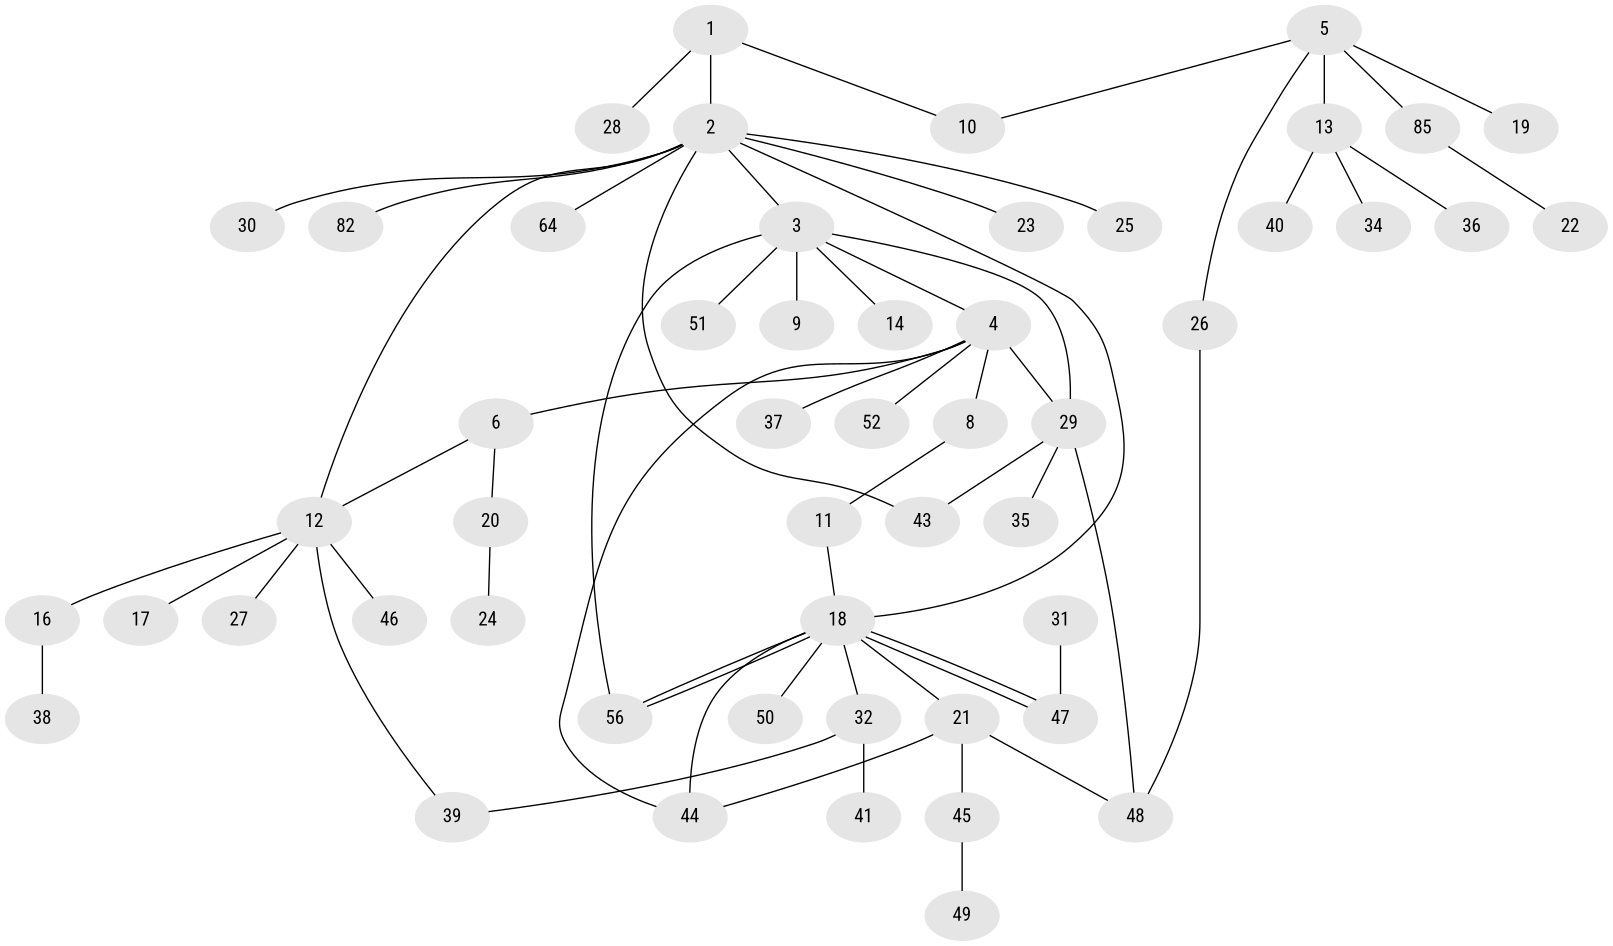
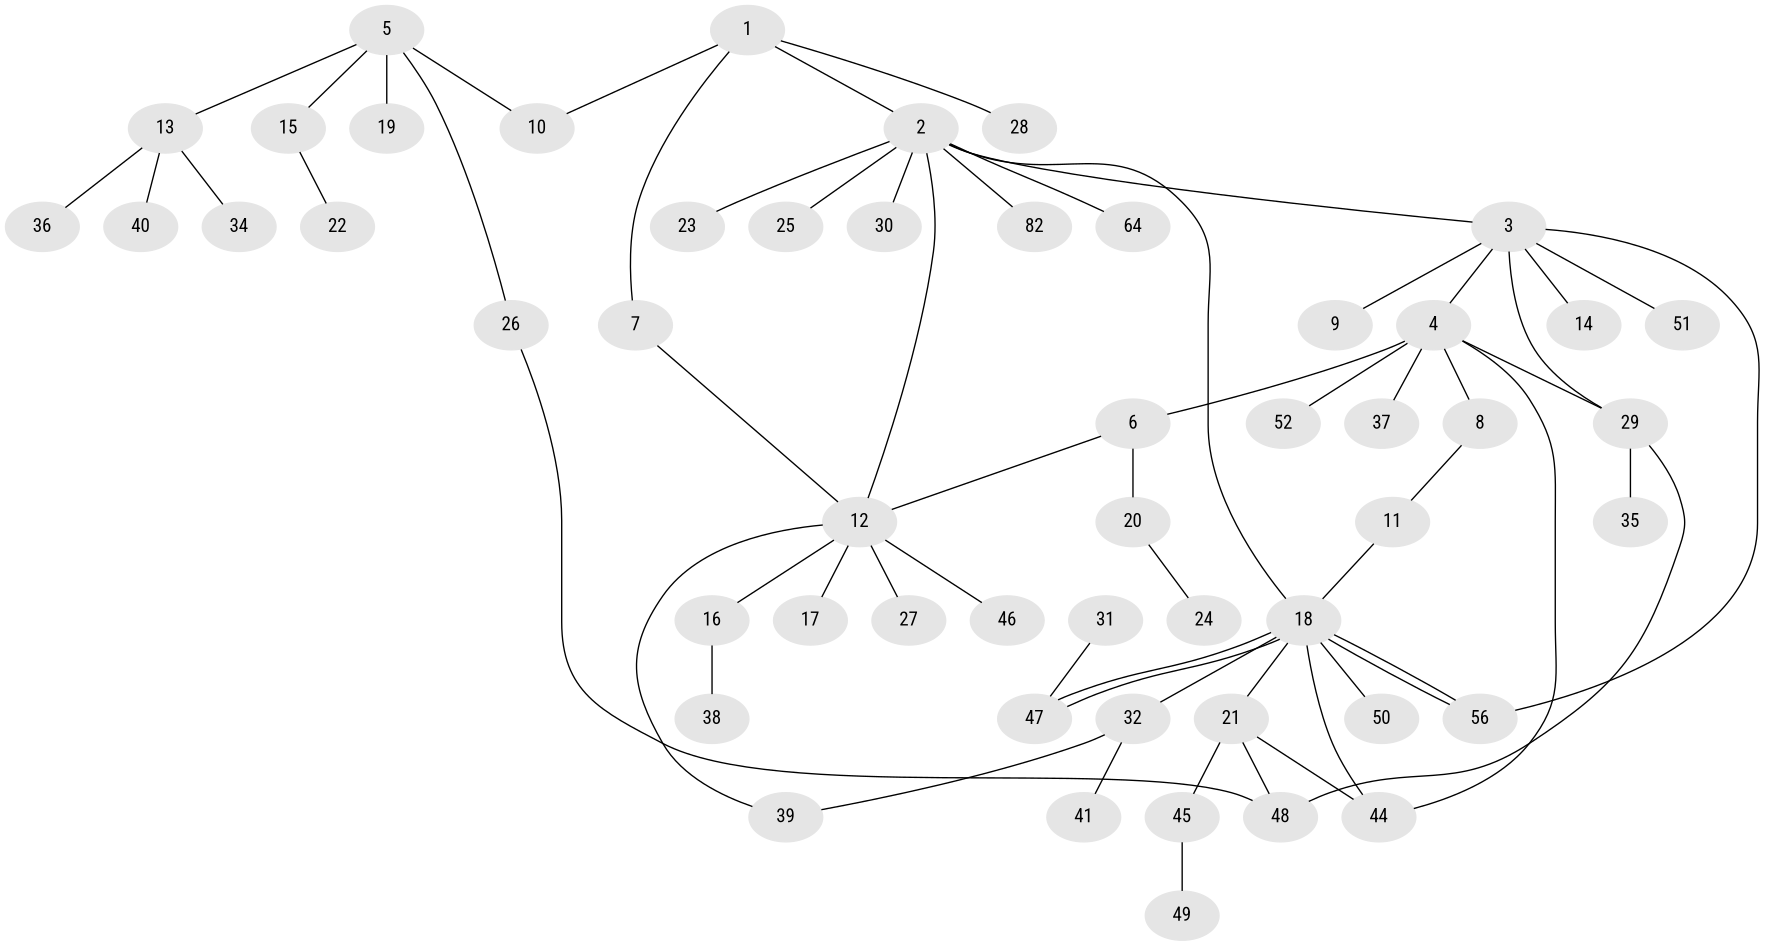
  graph {
    fontname="Roboto Condensed"
    node [color=gray90 fontname="Roboto Condensed" style=filled]
    edge [fontname="Roboto Condensed"]
    1
    2
+   7
    28
    10
    3
    12
    18
    23
    25
    30
    n12 [label=82]
-   43
    n14 [label=64]
    5
    13
-   15 [label=85]
+   15
    19
    26
    4
    9
    14
    29
    51
    n25 [label=56]
    16
    17
    27
    39
    46
    44
    21
    32
    47
    50
    6
    8
    37
    52
    48
    35
    20
    11
    34
    36
    40
    22
    24
    31
    38
    45
    41
    49
    1 -- 2
+   1 -- 7
    1 -- 28
    1 -- 10
    2 -- 3
    2 -- 12
    2 -- 18
    2 -- 23
    2 -- 25
    2 -- 30
    2 -- n12
-   2 -- 43
    2 -- n14
+   7 -- 12
    3 -- 4
    3 -- 9
    3 -- 14
    3 -- 29
    3 -- 51
    3 -- n25
    12 -- 16
    12 -- 17
    12 -- 27
    12 -- 39
    12 -- 46
    18 -- n25
    18 -- n25
    18 -- 44
    18 -- 21
    18 -- 32
    18 -- 47
    18 -- 47
    18 -- 50
    5 -- 10
    5 -- 13
    5 -- 15
    5 -- 19
    5 -- 26
    13 -- 34
    13 -- 36
    13 -- 40
    15 -- 22
    26 -- 48
    4 -- 29
    4 -- 44
    4 -- 6
    4 -- 8
    4 -- 37
    4 -- 52
-   29 -- 43
    29 -- 48
    29 -- 35
    16 -- 38
    21 -- 44
    21 -- 48
    21 -- 45
    32 -- 39
    32 -- 41
    6 -- 12
    6 -- 20
    8 -- 11
    20 -- 24
    11 -- 18
    31 -- 47
    45 -- 49
  }
